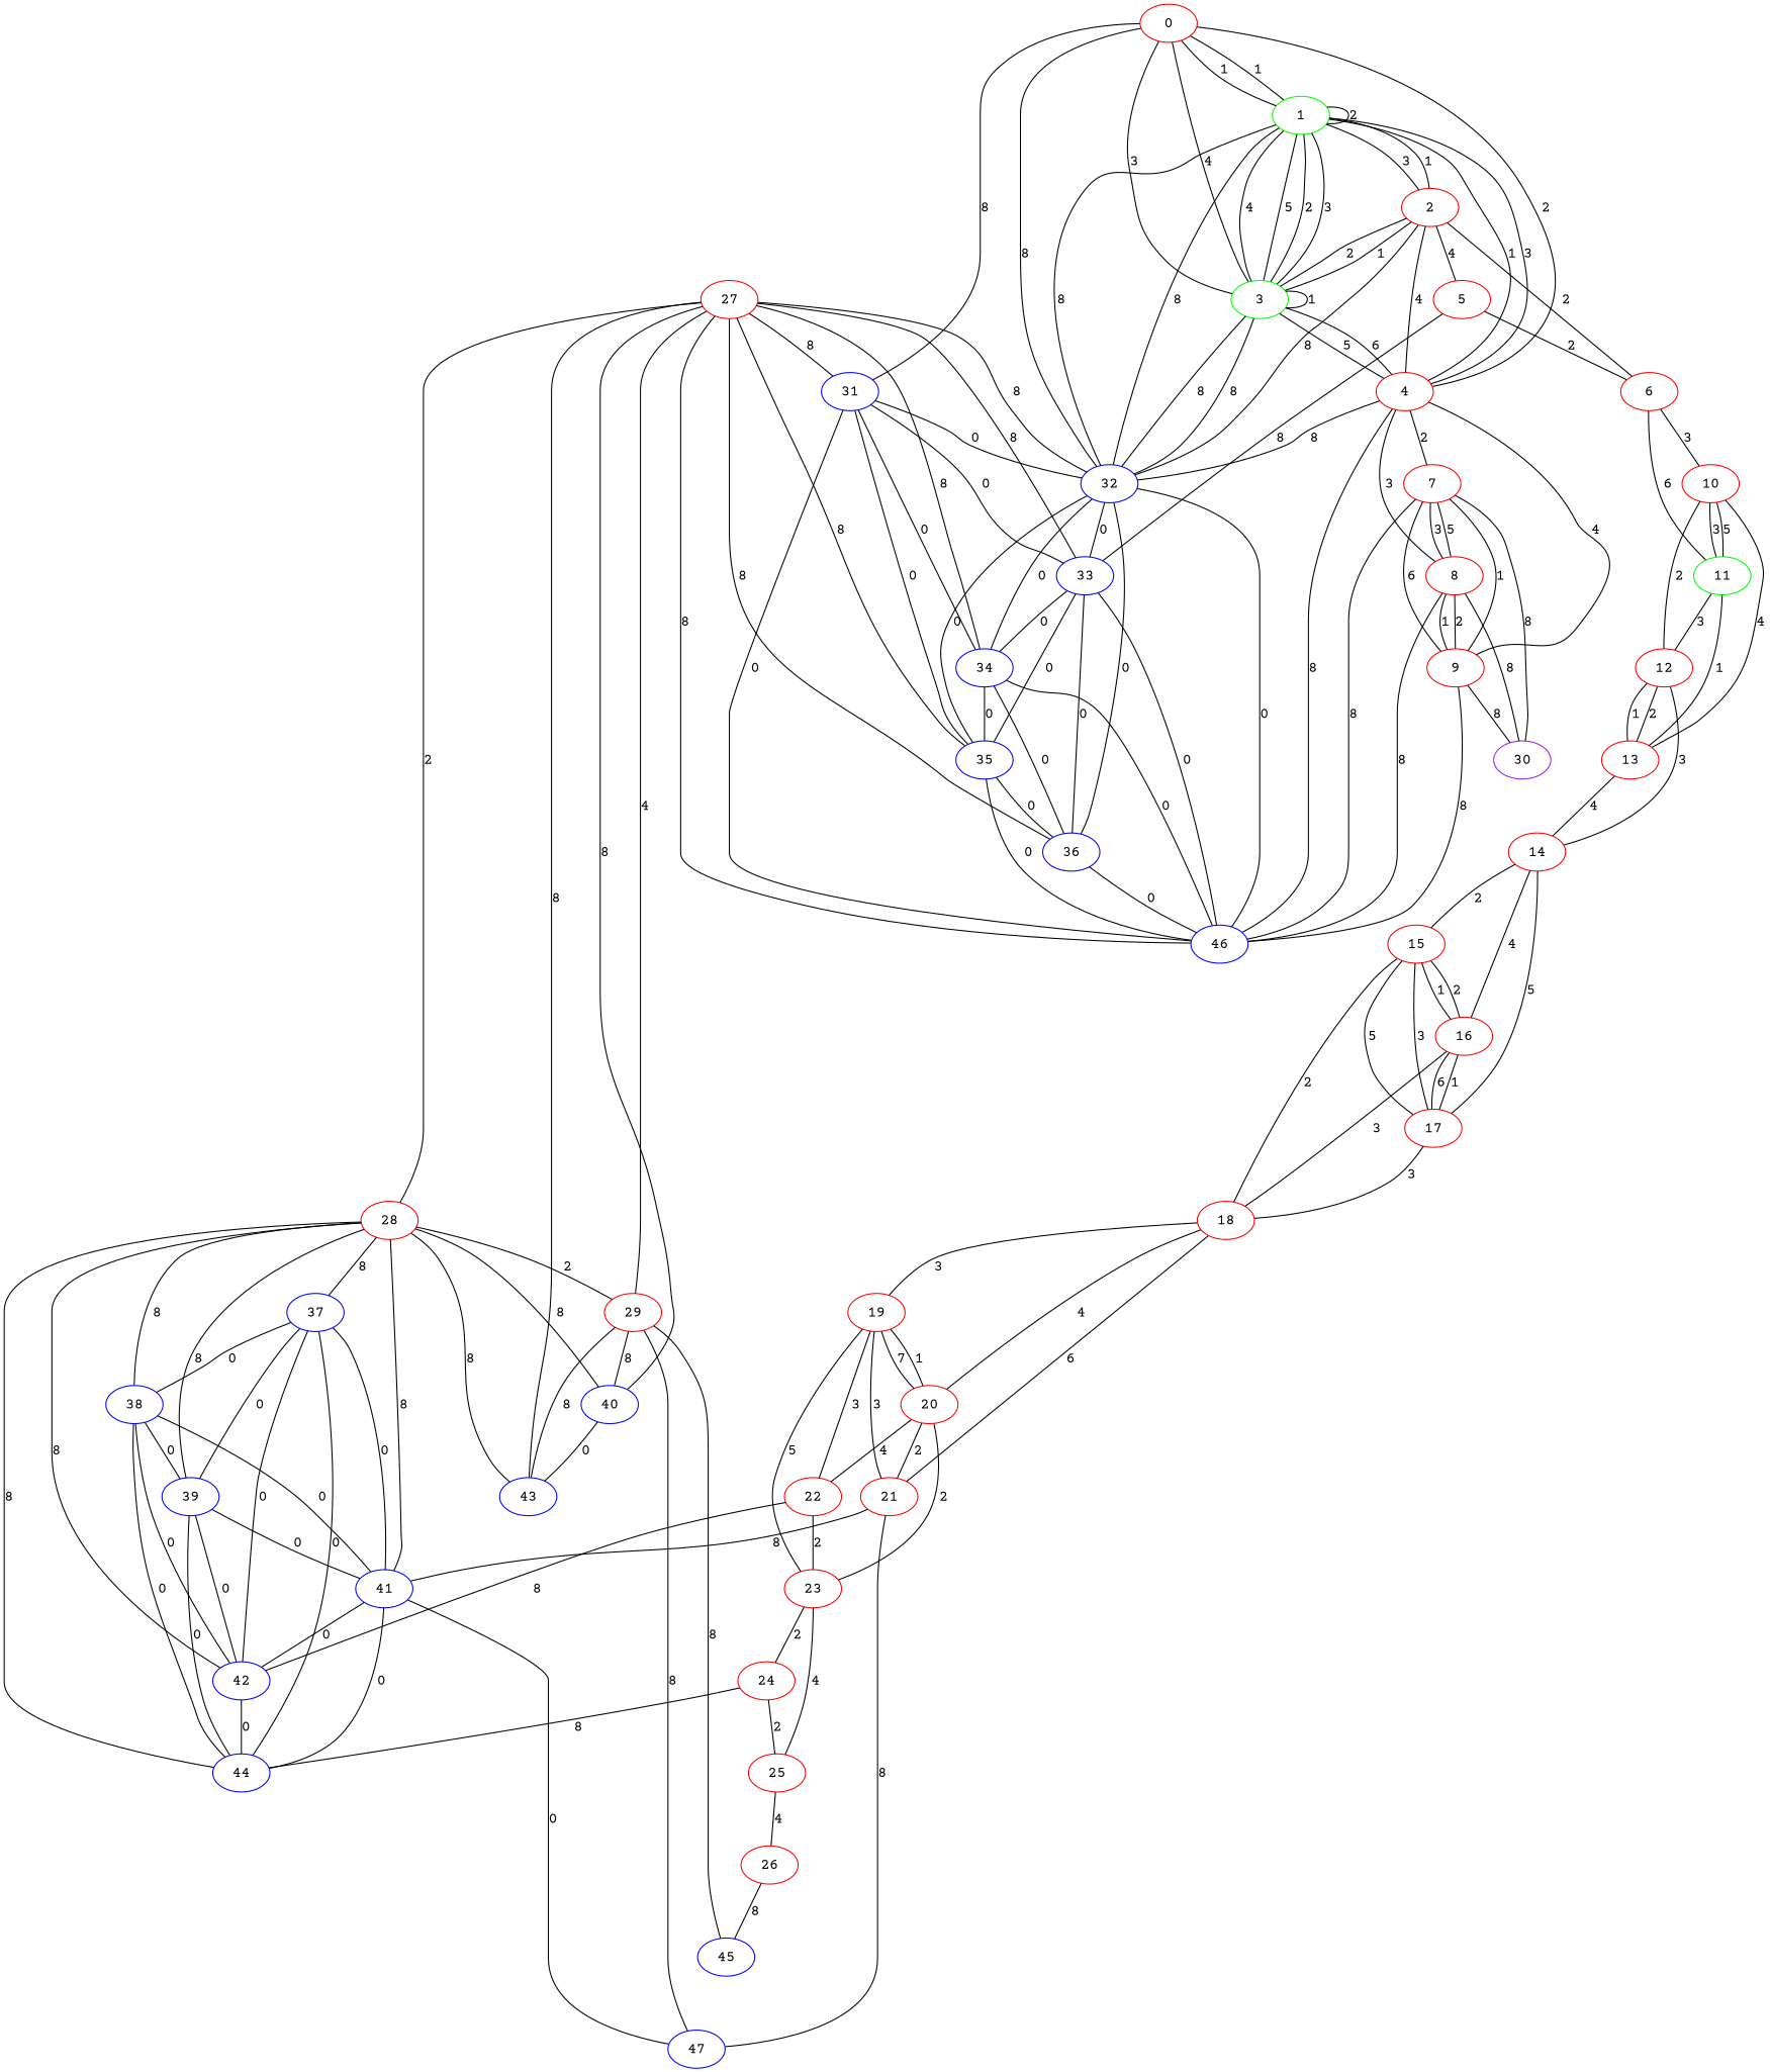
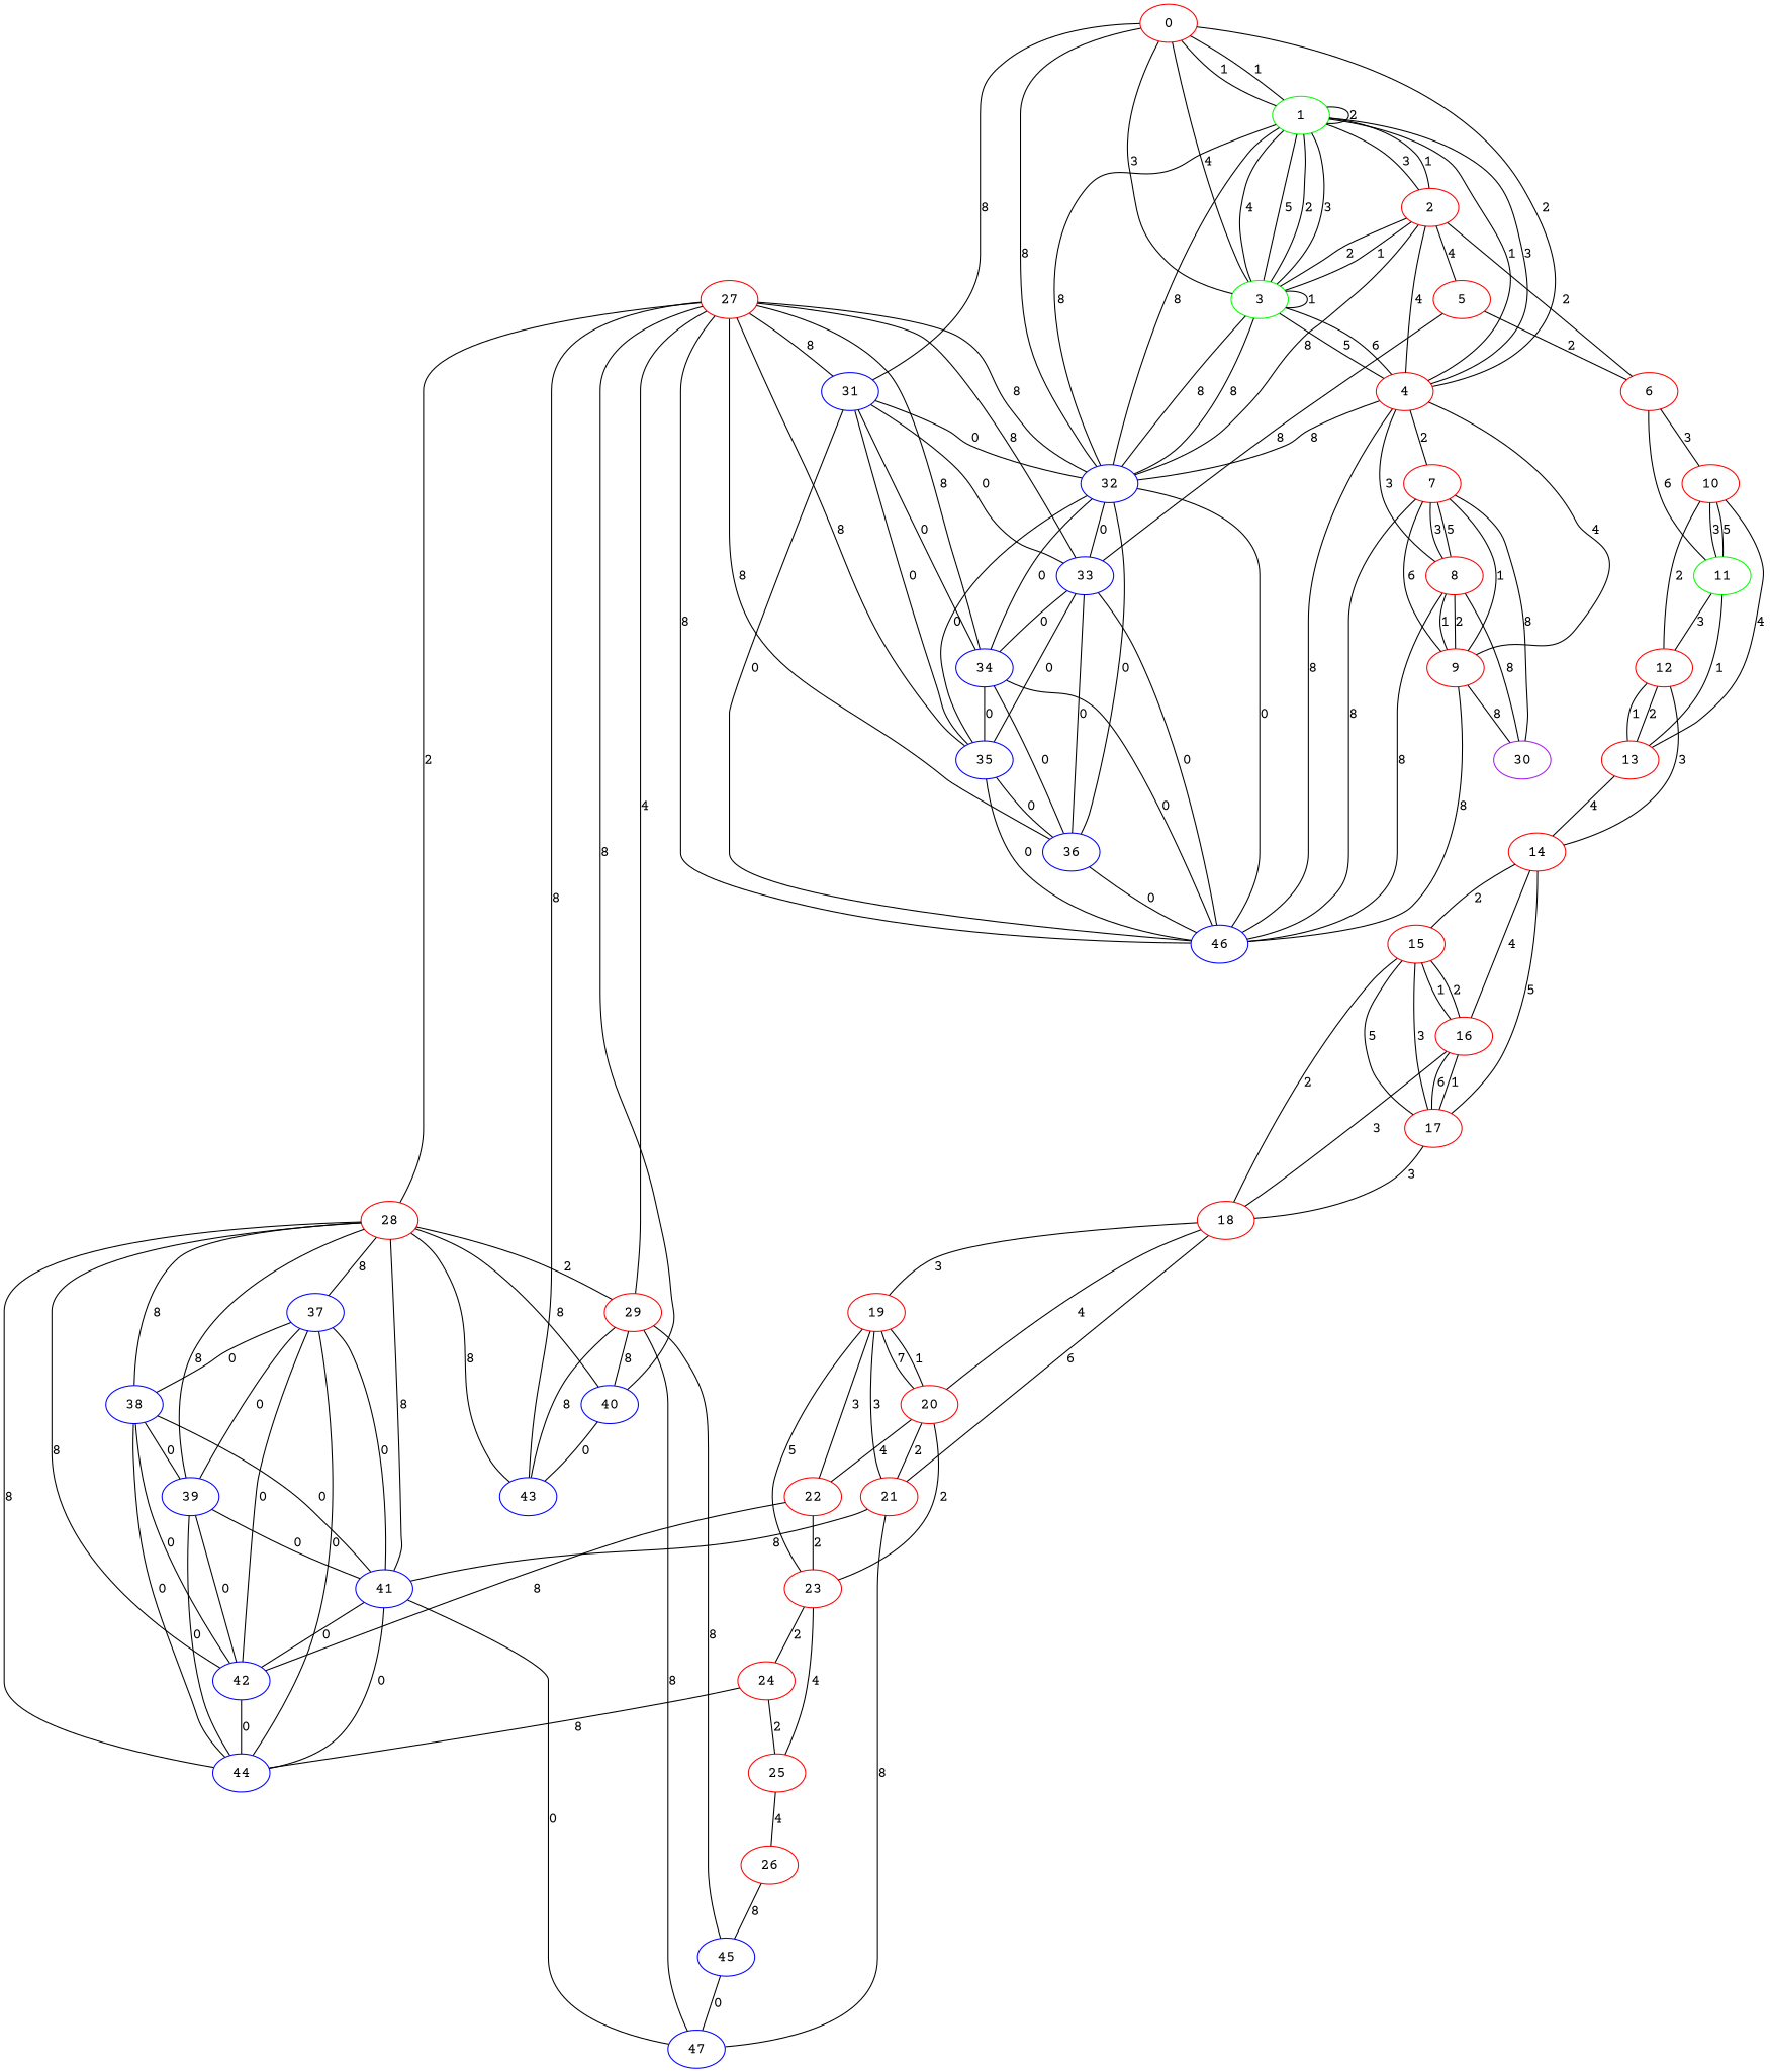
  graph {
    fontname="Courier Prime"
    node [color=red fontname="Courier Prime" weight=1]
    edge [fontname="Courier Prime"]
    1 [color=green weight=2]
    0
    3 [color=green weight=2]
    4
    31 [color=blue weight=3]
    32 [color=blue weight=3]
    2
    5
    6
    7
    8
    9
    46 [color=blue weight=3]
    33 [color=blue weight=3]
    34 [color=blue weight=3]
    35 [color=blue weight=3]
    36 [color=blue weight=3]
    10
    11 [color=green weight=2]
    30 [color=purple weight=4]
    12
    13
    14
    15
    16
    17
    18
    19
    20
    21
    22
    23
    41 [color=blue weight=3]
    47 [color=blue weight=3]
    42 [color=blue weight=3]
    24
    25
    44 [color=blue weight=3]
    26
    45 [color=blue weight=3]
    27
    28
    29
    40 [color=blue weight=3]
    43 [color=blue weight=3]
    37 [color=blue weight=3]
    38 [color=blue weight=3]
    39 [color=blue weight=3]
    1 -- 1 [label=2]
    1 -- 3 [label=4]
    1 -- 3 [label=5]
    1 -- 3 [label=2]
    1 -- 3 [label=3]
    1 -- 4 [label=1]
    1 -- 4 [label=3]
    1 -- 32 [label=8]
    1 -- 32 [label=8]
    1 -- 2 [label=3]
    1 -- 2 [label=1]
    0 -- 1 [label=1]
    0 -- 1 [label=1]
    0 -- 3 [label=3]
    0 -- 3 [label=4]
    0 -- 4 [label=2]
    0 -- 31 [label=8]
    0 -- 32 [label=8]
    3 -- 3 [label=1]
    3 -- 4 [label=5]
    3 -- 4 [label=6]
    3 -- 32 [label=8]
    3 -- 32 [label=8]
    4 -- 32 [label=8]
    4 -- 7 [label=2]
    4 -- 8 [label=3]
    4 -- 9 [label=4]
    4 -- 46 [label=8]
    31 -- 32 [label=0]
    31 -- 46 [label=0]
    31 -- 33 [label=0]
    31 -- 34 [label=0]
    31 -- 35 [label=0]
    32 -- 46 [label=0]
    32 -- 33 [label=0]
    32 -- 34 [label=0]
    32 -- 35 [label=0]
    32 -- 36 [label=0]
    2 -- 3 [label=1]
    2 -- 3 [label=2]
    2 -- 4 [label=4]
    2 -- 32 [label=8]
    2 -- 5 [label=4]
    2 -- 6 [label=2]
    5 -- 6 [label=2]
    5 -- 33 [label=8]
    6 -- 10 [label=3]
    6 -- 11 [label=6]
    7 -- 8 [label=3]
    7 -- 8 [label=5]
    7 -- 9 [label=1]
    7 -- 9 [label=6]
    7 -- 46 [label=8]
    7 -- 30 [label=8]
    8 -- 9 [label=2]
    8 -- 9 [label=1]
    8 -- 46 [label=8]
    8 -- 30 [label=8]
    9 -- 46 [label=8]
    9 -- 30 [label=8]
    33 -- 46 [label=0]
    33 -- 34 [label=0]
    33 -- 35 [label=0]
    33 -- 36 [label=0]
    34 -- 46 [label=0]
    34 -- 35 [label=0]
    34 -- 36 [label=0]
    35 -- 46 [label=0]
    35 -- 36 [label=0]
    36 -- 46 [label=0]
    10 -- 11 [label=5]
    10 -- 11 [label=3]
    10 -- 12 [label=2]
    10 -- 13 [label=4]
    11 -- 12 [label=3]
    11 -- 13 [label=1]
    12 -- 13 [label=1]
    12 -- 13 [label=2]
    12 -- 14 [label=3]
    13 -- 14 [label=4]
    14 -- 15 [label=2]
    14 -- 16 [label=4]
    14 -- 17 [label=5]
    15 -- 16 [label=1]
    15 -- 16 [label=2]
    15 -- 17 [label=5]
    15 -- 17 [label=3]
    15 -- 18 [label=2]
    16 -- 17 [label=6]
    16 -- 17 [label=1]
    16 -- 18 [label=3]
    17 -- 18 [label=3]
    18 -- 19 [label=3]
    18 -- 20 [label=4]
    18 -- 21 [label=6]
    19 -- 20 [label=7]
    19 -- 20 [label=1]
    19 -- 21 [label=3]
    19 -- 22 [label=3]
    19 -- 23 [label=5]
    20 -- 21 [label=2]
    20 -- 22 [label=4]
    20 -- 23 [label=2]
    21 -- 41 [label=8]
    21 -- 47 [label=8]
    22 -- 23 [label=2]
    22 -- 42 [label=8]
    23 -- 24 [label=2]
    23 -- 25 [label=4]
    41 -- 47 [label=0]
    41 -- 42 [label=0]
    41 -- 44 [label=0]
    42 -- 44 [label=0]
    24 -- 25 [label=2]
    24 -- 44 [label=8]
    25 -- 26 [label=4]
    26 -- 45 [label=8]
+   45 -- 47 [label=0]
    27 -- 31 [label=8]
    27 -- 32 [label=8]
    27 -- 46 [label=8]
    27 -- 33 [label=8]
    27 -- 34 [label=8]
    27 -- 35 [label=8]
    27 -- 36 [label=8]
    27 -- 28 [label=2]
    27 -- 29 [label=4]
    27 -- 40 [label=8]
    27 -- 43 [label=8]
    28 -- 41 [label=8]
    28 -- 42 [label=8]
    28 -- 44 [label=8]
    28 -- 29 [label=2]
    28 -- 40 [label=8]
    28 -- 43 [label=8]
    28 -- 37 [label=8]
    28 -- 38 [label=8]
    28 -- 39 [label=8]
    29 -- 47 [label=8]
    29 -- 45 [label=8]
    29 -- 40 [label=8]
    29 -- 43 [label=8]
    40 -- 43 [label=0]
    37 -- 41 [label=0]
    37 -- 42 [label=0]
    37 -- 44 [label=0]
    37 -- 38 [label=0]
    37 -- 39 [label=0]
    38 -- 41 [label=0]
    38 -- 42 [label=0]
    38 -- 44 [label=0]
    38 -- 39 [label=0]
    39 -- 41 [label=0]
    39 -- 42 [label=0]
    39 -- 44 [label=0]
  }
